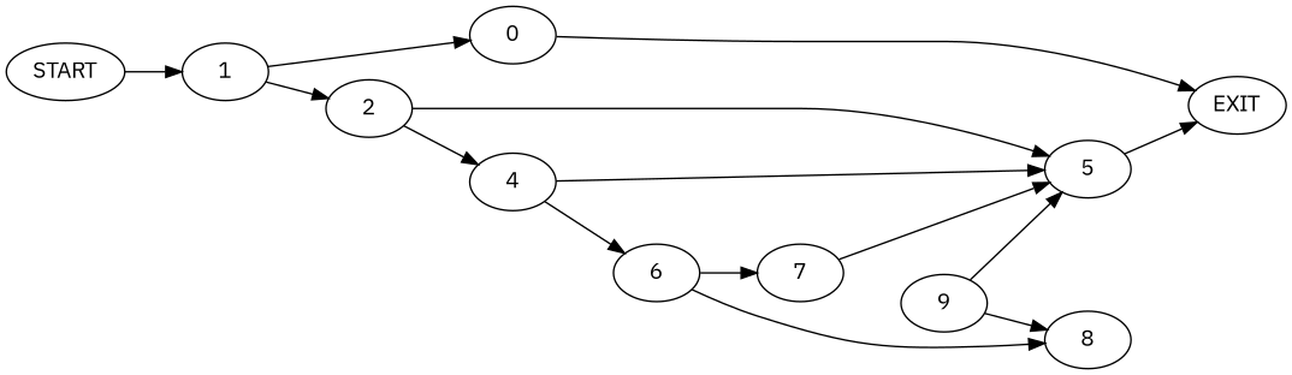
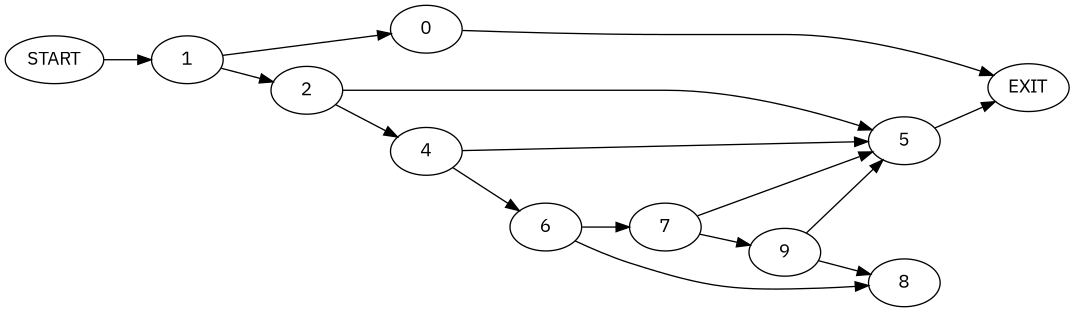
  digraph {
    fontname="IBM Plex Sans"
    rankdir=LR
    node [fontname="IBM Plex Sans"]
    edge [fontname="IBM Plex Sans"]
    n1 [label=START]
    1
    2
    n4 [label=0]
    n5 [label=EXIT]
    4
    5
    6
    7
    8
    9
    n1 -> 1
    1 -> 2
    1 -> n4
    2 -> 4
    2 -> 5
    n4 -> n5
    4 -> 5
    4 -> 6
    5 -> n5
    6 -> 7
    6 -> 8
    7 -> 5
+   7 -> 9
    9 -> 5
    9 -> 8
  }
